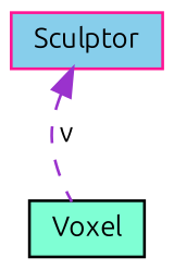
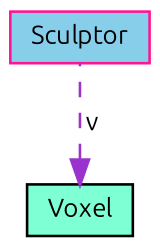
  digraph {
    fontname=Ubuntu
    node [fontname=Ubuntu fontsize=10 shape=record style=filled]
    n1 [color=deeppink fillcolor=skyblue fontcolor=black height=0.2 label=Sculptor width=0.4]
    n2 [color=black fillcolor=aquamarine height=0.2 label=Voxel width=0.4]
-   n1 -> n2 [color=darkorchid3 dir=back fontname=Ubuntu fontsize=10 label=" v" labelfontname=Helvetica labelfontsize=10 style=dashed]
+   n2 -> n1 [color=darkorchid3 dir=back fontname=Ubuntu fontsize=10 label=" v" labelfontname=Helvetica labelfontsize=10 style=dashed]
  }
